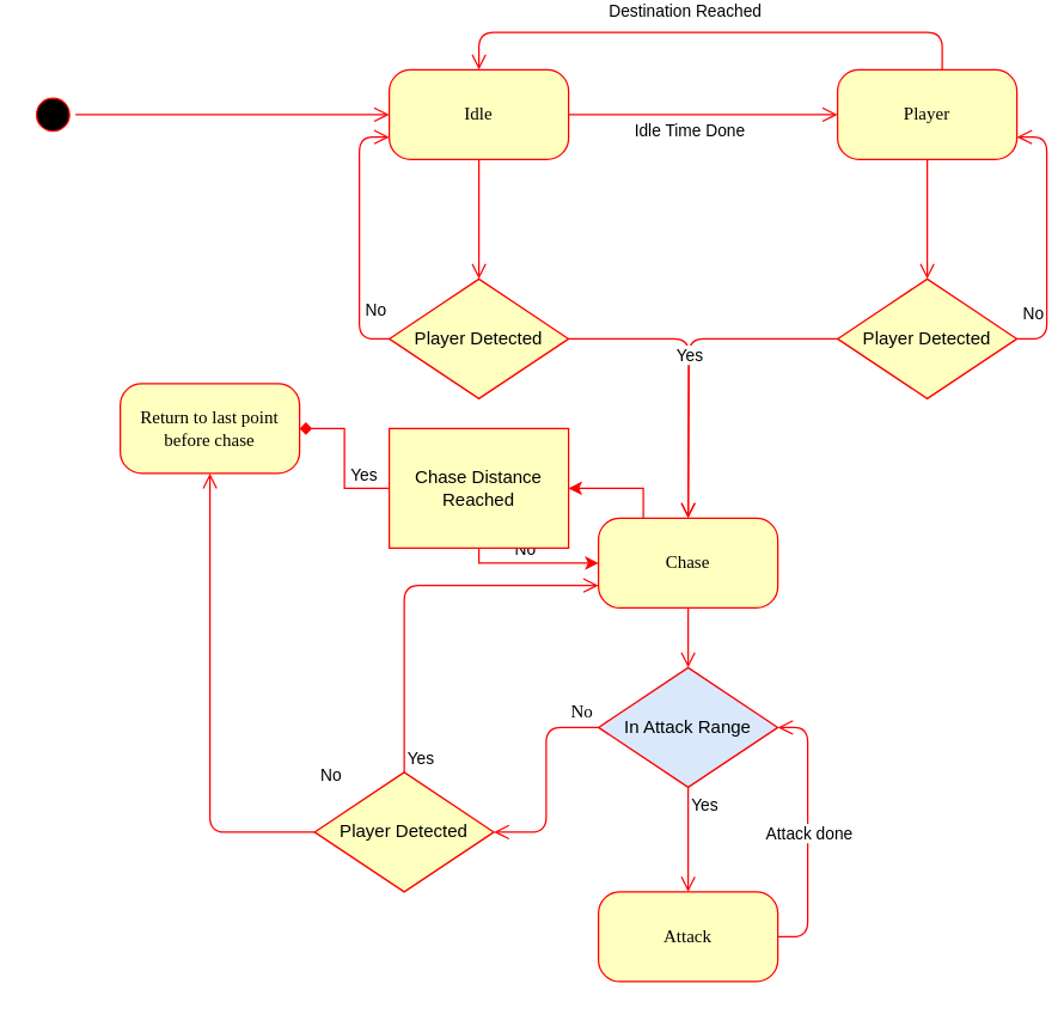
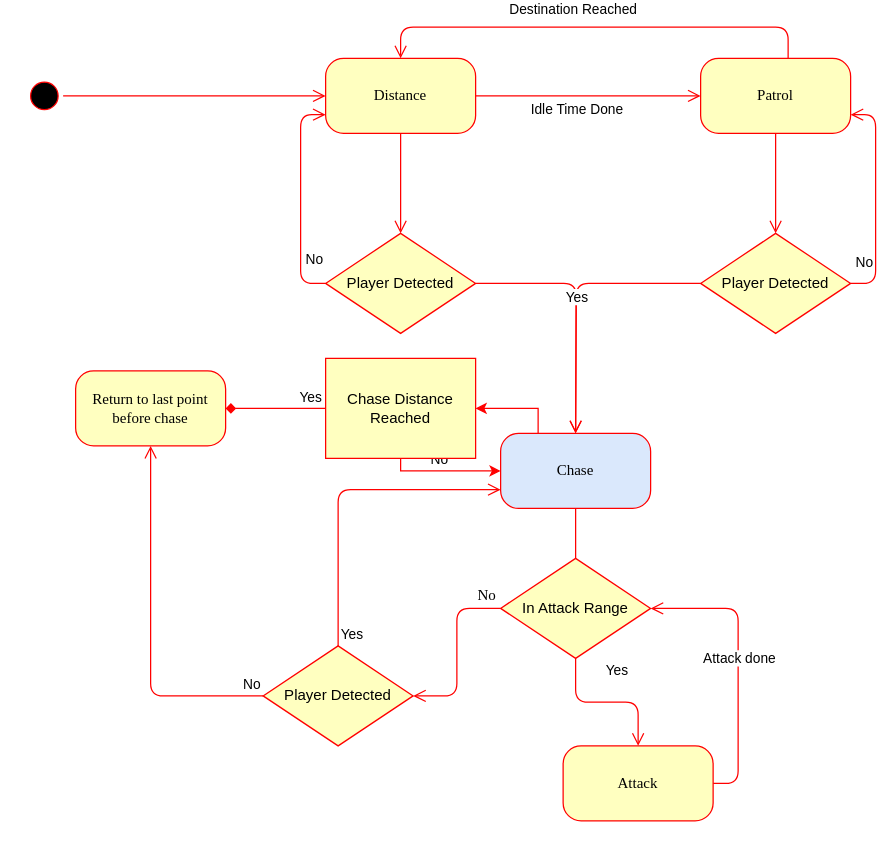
  <mxCell id="0" />
  <mxCell id="1" parent="0" />
  <mxCell id="2" value="" style="ellipse;html=1;shape=startState;fillColor=#000000;strokeColor=#ff0000;rounded=1;shadow=0;comic=0;labelBackgroundColor=none;fontFamily=Verdana;fontSize=12;fontColor=#000000;align=center;direction=south;" parent="1" vertex="1"><mxGeometry y="60" width="30" height="30" as="geometry" x="20" /></mxCell>
  <mxCell id="3" style="edgeStyle=orthogonalEdgeStyle;rounded=1;orthogonalLoop=1;jettySize=auto;html=1;exitX=1;exitY=0.5;exitDx=0;exitDy=0;entryX=0;entryY=0.5;entryDx=0;entryDy=0;strokeColor=#ff0000;align=left;verticalAlign=middle;fontFamily=Verdana;fontSize=12;fontColor=default;labelBackgroundColor=none;endArrow=open;endSize=8;" edge="1" parent="1" source="6" target="14"><mxGeometry relative="1" as="geometry" /></mxCell>
  <mxCell id="4" value="Idle Time Done" style="edgeLabel;html=1;align=center;verticalAlign=middle;resizable=0;points=[];" vertex="1" connectable="0" parent="3"><mxGeometry x="-0.068" y="2" relative="1" as="geometry"><mxPoint x="-4" y="12" as="offset" /></mxGeometry></mxCell>
  <mxCell id="5" style="edgeStyle=orthogonalEdgeStyle;rounded=1;orthogonalLoop=1;jettySize=auto;html=1;exitX=0.5;exitY=1;exitDx=0;exitDy=0;entryX=0.5;entryY=0;entryDx=0;entryDy=0;strokeColor=#ff0000;align=left;verticalAlign=middle;fontFamily=Verdana;fontSize=12;fontColor=default;labelBackgroundColor=none;endArrow=open;endSize=8;" edge="1" parent="1" source="6" target="22"><mxGeometry relative="1" as="geometry" /></mxCell>
- <mxCell id="6" value="Idle" style="rounded=1;whiteSpace=wrap;html=1;arcSize=24;fillColor=#ffffc0;strokeColor=#ff0000;shadow=0;comic=0;labelBackgroundColor=none;fontFamily=Verdana;fontSize=12;fontColor=#000000;align=center;" parent="1" vertex="1"><mxGeometry x="260" y="45" width="120" height="60" as="geometry" /></mxCell>
+ <mxCell id="6" value="Distance" style="rounded=1;whiteSpace=wrap;html=1;arcSize=24;fillColor=#ffffc0;strokeColor=#ff0000;shadow=0;comic=0;labelBackgroundColor=none;fontFamily=Verdana;fontSize=12;fontColor=#000000;align=center;" parent="1" vertex="1"><mxGeometry x="260" y="45" width="120" height="60" as="geometry" /></mxCell>
  <mxCell id="7" style="edgeStyle=orthogonalEdgeStyle;html=1;labelBackgroundColor=none;endArrow=open;endSize=8;strokeColor=#ff0000;fontFamily=Verdana;fontSize=12;align=left;" parent="1" source="2" target="6" edge="1"><mxGeometry relative="1" as="geometry"><Array as="points"><mxPoint x="160" y="75" /><mxPoint x="160" y="75" /></Array></mxGeometry></mxCell>
- <mxCell id="8" style="edgeStyle=orthogonalEdgeStyle;rounded=1;orthogonalLoop=1;jettySize=auto;html=1;exitX=0.5;exitY=1;exitDx=0;exitDy=0;entryX=0.5;entryY=0;entryDx=0;entryDy=0;strokeColor=#ff0000;align=left;verticalAlign=middle;fontFamily=Verdana;fontSize=12;fontColor=default;labelBackgroundColor=none;endArrow=open;endSize=8;" edge="1" parent="1" source="10" target="27"><mxGeometry relative="1" as="geometry" /></mxCell>
+ <mxCell id="8" style="edgeStyle=orthogonalEdgeStyle;rounded=1;orthogonalLoop=1;jettySize=auto;html=1;exitX=0.5;exitY=1;exitDx=0;exitDy=0;entryX=0.5;entryY=0;entryDx=0;entryDy=0;strokeColor=#ff0000;align=left;verticalAlign=middle;fontFamily=Verdana;fontSize=12;fontColor=default;labelBackgroundColor=none;endArrow=none;endSize=8;" edge="1" parent="1" source="10" target="27"><mxGeometry relative="1" as="geometry" /></mxCell>
  <mxCell id="9" style="edgeStyle=orthogonalEdgeStyle;rounded=0;orthogonalLoop=1;jettySize=auto;html=1;exitX=0.25;exitY=0;exitDx=0;exitDy=0;entryX=1;entryY=0.5;entryDx=0;entryDy=0;strokeColor=#ff0000;align=center;verticalAlign=middle;fontFamily=Helvetica;fontSize=12;fontColor=#000000;fillColor=#ffffc0;" edge="1" parent="1" source="10" target="42"><mxGeometry relative="1" as="geometry" /></mxCell>
- <mxCell id="10" value="Chase" style="rounded=1;whiteSpace=wrap;html=1;arcSize=24;fontColor=#000000;fillColor=#ffffc0;strokeColor=#ff0000;shadow=0;comic=0;align=center;verticalAlign=middle;fontFamily=Verdana;fontSize=12;labelBackgroundColor=none;" vertex="1" parent="1"><mxGeometry x="400" y="345" width="120" height="60" as="geometry" /></mxCell>
+ <mxCell id="10" value="Chase" style="rounded=1;whiteSpace=wrap;html=1;arcSize=24;fontColor=#000000;fillColor=#dae8fc;strokeColor=#ff0000;shadow=0;comic=0;align=center;verticalAlign=middle;fontFamily=Verdana;fontSize=12;labelBackgroundColor=none;" vertex="1" parent="1"><mxGeometry x="400" y="345" width="120" height="60" as="geometry" /></mxCell>
  <mxCell id="11" style="edgeStyle=orthogonalEdgeStyle;rounded=1;orthogonalLoop=1;jettySize=auto;html=1;exitX=0.5;exitY=0;exitDx=0;exitDy=0;strokeColor=#ff0000;align=left;verticalAlign=middle;fontFamily=Verdana;fontSize=12;fontColor=default;labelBackgroundColor=none;endArrow=open;endSize=8;entryX=0.5;entryY=0;entryDx=0;entryDy=0;" edge="1" parent="1" target="6"><mxGeometry relative="1" as="geometry"><mxPoint x="630" y="90" as="sourcePoint" /><mxPoint x="330" y="20" as="targetPoint" /><Array as="points"><mxPoint x="630" y="20" /><mxPoint x="320" y="20" /></Array></mxGeometry></mxCell>
  <mxCell id="12" value="Destination Reached" style="edgeLabel;html=1;align=center;verticalAlign=middle;resizable=0;points=[];" vertex="1" connectable="0" parent="11"><mxGeometry x="0.201" relative="1" as="geometry"><mxPoint y="-15" as="offset" /></mxGeometry></mxCell>
  <mxCell id="13" style="edgeStyle=orthogonalEdgeStyle;rounded=1;orthogonalLoop=1;jettySize=auto;html=1;exitX=0.5;exitY=1;exitDx=0;exitDy=0;entryX=0.5;entryY=0;entryDx=0;entryDy=0;strokeColor=#ff0000;align=left;verticalAlign=middle;fontFamily=Verdana;fontSize=12;fontColor=default;labelBackgroundColor=none;endArrow=open;endSize=8;" edge="1" parent="1" source="14" target="37"><mxGeometry relative="1" as="geometry" /></mxCell>
- <mxCell id="14" value="Player" style="rounded=1;whiteSpace=wrap;html=1;arcSize=24;fontColor=#000000;fillColor=#ffffc0;strokeColor=#ff0000;glass=0;shadow=0;comic=0;align=center;verticalAlign=middle;fontFamily=Verdana;fontSize=12;labelBackgroundColor=none;" vertex="1" parent="1"><mxGeometry x="560" y="45" width="120" height="60" as="geometry" /></mxCell>
+ <mxCell id="14" value="Patrol" style="rounded=1;whiteSpace=wrap;html=1;arcSize=24;fontColor=#000000;fillColor=#ffffc0;strokeColor=#ff0000;glass=0;shadow=0;comic=0;align=center;verticalAlign=middle;fontFamily=Verdana;fontSize=12;labelBackgroundColor=none;" vertex="1" parent="1"><mxGeometry x="560" y="45" width="120" height="60" as="geometry" /></mxCell>
  <mxCell id="15" style="edgeStyle=orthogonalEdgeStyle;rounded=1;orthogonalLoop=1;jettySize=auto;html=1;exitX=1;exitY=0.5;exitDx=0;exitDy=0;entryX=1;entryY=0.5;entryDx=0;entryDy=0;strokeColor=#ff0000;align=left;verticalAlign=middle;fontFamily=Verdana;fontSize=12;fontColor=default;labelBackgroundColor=none;endArrow=open;endSize=8;" edge="1" parent="1" source="17" target="27"><mxGeometry relative="1" as="geometry" /></mxCell>
  <mxCell id="16" value="Attack done" style="edgeLabel;html=1;align=center;verticalAlign=middle;resizable=0;points=[];" vertex="1" connectable="0" parent="15"><mxGeometry x="0.237" y="-1" relative="1" as="geometry"><mxPoint x="-1" y="21" as="offset" /></mxGeometry></mxCell>
- <mxCell id="17" value="Attack" style="rounded=1;whiteSpace=wrap;html=1;arcSize=24;fontColor=#000000;fillColor=#ffffc0;strokeColor=#ff0000;shadow=0;comic=0;align=center;verticalAlign=middle;fontFamily=Verdana;fontSize=12;labelBackgroundColor=none;" vertex="1" parent="1"><mxGeometry x="400" y="595" width="120" height="60" as="geometry" /></mxCell>
- <mxCell id="18" value="Return to last point before chase" style="rounded=1;whiteSpace=wrap;html=1;arcSize=24;fontColor=#000000;fillColor=#ffffc0;strokeColor=#ff0000;shadow=0;comic=0;align=center;verticalAlign=middle;fontFamily=Verdana;fontSize=12;labelBackgroundColor=none;" vertex="1" parent="1"><mxGeometry x="80" y="255" width="120" height="60" as="geometry" /></mxCell>
+ <mxCell id="17" value="Attack" style="rounded=1;whiteSpace=wrap;html=1;arcSize=24;fontColor=#000000;fillColor=#ffffc0;strokeColor=#ff0000;shadow=0;comic=0;align=center;verticalAlign=middle;fontFamily=Verdana;fontSize=12;labelBackgroundColor=none;" vertex="1" parent="1"><mxGeometry x="450" y="595" width="120" height="60" as="geometry" /></mxCell>
+ <mxCell id="18" value="Return to last point before chase" style="rounded=1;whiteSpace=wrap;html=1;arcSize=24;fontColor=#000000;fillColor=#ffffc0;strokeColor=#ff0000;shadow=0;comic=0;align=center;verticalAlign=middle;fontFamily=Verdana;fontSize=12;labelBackgroundColor=none;" vertex="1" parent="1"><mxGeometry x="60" y="295" width="120" height="60" as="geometry" /></mxCell>
  <mxCell id="19" style="edgeStyle=orthogonalEdgeStyle;rounded=1;orthogonalLoop=1;jettySize=auto;html=1;exitX=1;exitY=0.5;exitDx=0;exitDy=0;strokeColor=#ff0000;align=left;verticalAlign=middle;fontFamily=Verdana;fontSize=12;fontColor=default;labelBackgroundColor=none;endArrow=open;endSize=8;" edge="1" parent="1" source="22"><mxGeometry relative="1" as="geometry"><mxPoint x="460" y="345" as="targetPoint" /></mxGeometry></mxCell>
  <mxCell id="20" style="edgeStyle=orthogonalEdgeStyle;rounded=1;orthogonalLoop=1;jettySize=auto;html=1;exitX=0;exitY=0.5;exitDx=0;exitDy=0;entryX=0;entryY=0.75;entryDx=0;entryDy=0;strokeColor=#ff0000;align=left;verticalAlign=middle;fontFamily=Verdana;fontSize=12;fontColor=default;labelBackgroundColor=none;endArrow=open;endSize=8;" edge="1" parent="1" source="22" target="6"><mxGeometry relative="1" as="geometry" /></mxCell>
  <mxCell id="21" value="No" style="edgeLabel;html=1;align=center;verticalAlign=middle;resizable=0;points=[];" vertex="1" connectable="0" parent="20"><mxGeometry x="0.025" y="2" relative="1" as="geometry"><mxPoint x="12" y="50" as="offset" /></mxGeometry></mxCell>
  <mxCell id="22" value="Player Detected" style="rhombus;whiteSpace=wrap;html=1;fontColor=#000000;fillColor=#ffffc0;strokeColor=#ff0000;" vertex="1" parent="1"><mxGeometry x="260" y="185" width="120" height="80" as="geometry" /></mxCell>
  <mxCell id="23" style="edgeStyle=orthogonalEdgeStyle;rounded=1;orthogonalLoop=1;jettySize=auto;html=1;exitX=0.5;exitY=1;exitDx=0;exitDy=0;entryX=0.5;entryY=0;entryDx=0;entryDy=0;strokeColor=#ff0000;align=left;verticalAlign=middle;fontFamily=Verdana;fontSize=12;fontColor=default;labelBackgroundColor=none;endArrow=open;endSize=8;" edge="1" parent="1" source="27" target="17"><mxGeometry relative="1" as="geometry" /></mxCell>
  <mxCell id="24" value="Yes" style="edgeLabel;html=1;align=center;verticalAlign=middle;resizable=0;points=[];" vertex="1" connectable="0" parent="23"><mxGeometry x="-0.014" y="2" relative="1" as="geometry"><mxPoint x="8" y="-24" as="offset" /></mxGeometry></mxCell>
  <mxCell id="25" style="edgeStyle=orthogonalEdgeStyle;rounded=1;orthogonalLoop=1;jettySize=auto;html=1;exitX=0;exitY=0.5;exitDx=0;exitDy=0;entryX=1;entryY=0.5;entryDx=0;entryDy=0;strokeColor=#ff0000;align=left;verticalAlign=middle;fontFamily=Verdana;fontSize=12;fontColor=default;labelBackgroundColor=none;endArrow=open;endSize=8;" edge="1" parent="1" source="27" target="32"><mxGeometry relative="1" as="geometry" /></mxCell>
  <mxCell id="26" value="No" style="edgeLabel;html=1;align=left;verticalAlign=middle;resizable=0;points=[];rounded=1;strokeColor=#ff0000;fontFamily=Verdana;fontSize=12;fontColor=default;labelBackgroundColor=none;" vertex="1" connectable="0" parent="25"><mxGeometry x="0.163" y="3" relative="1" as="geometry"><mxPoint x="12" y="-57" as="offset" /></mxGeometry></mxCell>
- <mxCell id="27" value="In Attack Range" style="rhombus;whiteSpace=wrap;html=1;fontColor=#000000;fillColor=#dae8fc;strokeColor=#ff0000;align=center;verticalAlign=middle;fontFamily=Helvetica;fontSize=12;" vertex="1" parent="1"><mxGeometry x="400" y="445" width="120" height="80" as="geometry" /></mxCell>
+ <mxCell id="27" value="In Attack Range" style="rhombus;whiteSpace=wrap;html=1;fontColor=#000000;fillColor=#ffffc0;strokeColor=#ff0000;align=center;verticalAlign=middle;fontFamily=Helvetica;fontSize=12;" vertex="1" parent="1"><mxGeometry x="400" y="445" width="120" height="80" as="geometry" /></mxCell>
  <mxCell id="28" style="edgeStyle=orthogonalEdgeStyle;rounded=1;orthogonalLoop=1;jettySize=auto;html=1;exitX=0.5;exitY=0;exitDx=0;exitDy=0;entryX=0;entryY=0.75;entryDx=0;entryDy=0;strokeColor=#ff0000;align=left;verticalAlign=middle;fontFamily=Verdana;fontSize=12;fontColor=default;labelBackgroundColor=none;endArrow=open;endSize=8;" edge="1" parent="1" source="32" target="10"><mxGeometry relative="1" as="geometry" /></mxCell>
  <mxCell id="29" value="Yes" style="edgeLabel;html=1;align=center;verticalAlign=middle;resizable=0;points=[];" vertex="1" connectable="0" parent="28"><mxGeometry x="0.073" y="2" relative="1" as="geometry"><mxPoint x="-2" y="117" as="offset" /></mxGeometry></mxCell>
  <mxCell id="30" style="edgeStyle=orthogonalEdgeStyle;rounded=1;orthogonalLoop=1;jettySize=auto;html=1;exitX=0;exitY=0.5;exitDx=0;exitDy=0;entryX=0.5;entryY=1;entryDx=0;entryDy=0;strokeColor=#ff0000;align=left;verticalAlign=middle;fontFamily=Verdana;fontSize=12;fontColor=default;labelBackgroundColor=none;endArrow=open;endSize=8;" edge="1" parent="1" source="32" target="18"><mxGeometry relative="1" as="geometry" /></mxCell>
  <mxCell id="31" value="No" style="edgeLabel;html=1;align=center;verticalAlign=middle;resizable=0;points=[];" vertex="1" connectable="0" parent="30"><mxGeometry x="-0.09" y="1" relative="1" as="geometry"><mxPoint x="81" y="32" as="offset" /></mxGeometry></mxCell>
  <mxCell id="32" value="Player Detected" style="rhombus;whiteSpace=wrap;html=1;fontColor=#000000;fillColor=#ffffc0;strokeColor=#ff0000;" vertex="1" parent="1"><mxGeometry x="210" y="515" width="120" height="80" as="geometry" /></mxCell>
  <mxCell id="33" style="edgeStyle=orthogonalEdgeStyle;rounded=1;orthogonalLoop=1;jettySize=auto;html=1;exitX=0;exitY=0.5;exitDx=0;exitDy=0;strokeColor=#ff0000;align=left;verticalAlign=middle;fontFamily=Verdana;fontSize=12;fontColor=default;labelBackgroundColor=none;endArrow=open;endSize=8;" edge="1" parent="1" source="37"><mxGeometry relative="1" as="geometry"><mxPoint x="460" y="345" as="targetPoint" /></mxGeometry></mxCell>
  <mxCell id="34" value="Yes" style="edgeLabel;html=1;align=center;verticalAlign=middle;resizable=0;points=[];" vertex="1" connectable="0" parent="33"><mxGeometry x="-0.721" y="-1" relative="1" as="geometry"><mxPoint x="-69" y="11" as="offset" /></mxGeometry></mxCell>
  <mxCell id="35" style="edgeStyle=orthogonalEdgeStyle;rounded=1;orthogonalLoop=1;jettySize=auto;html=1;exitX=1;exitY=0.5;exitDx=0;exitDy=0;entryX=1;entryY=0.75;entryDx=0;entryDy=0;strokeColor=#ff0000;align=left;verticalAlign=middle;fontFamily=Verdana;fontSize=12;fontColor=default;labelBackgroundColor=none;endArrow=open;endSize=8;" edge="1" parent="1" source="37" target="14"><mxGeometry relative="1" as="geometry" /></mxCell>
  <mxCell id="36" value="No" style="edgeLabel;html=1;align=center;verticalAlign=middle;resizable=0;points=[];" vertex="1" connectable="0" parent="35"><mxGeometry x="-0.566" y="2" relative="1" as="geometry"><mxPoint x="-8" as="offset" /></mxGeometry></mxCell>
  <mxCell id="37" value="Player Detected" style="rhombus;whiteSpace=wrap;html=1;fontColor=#000000;fillColor=#ffffc0;strokeColor=#ff0000;" vertex="1" parent="1"><mxGeometry x="560" y="185" width="120" height="80" as="geometry" /></mxCell>
  <mxCell id="38" style="edgeStyle=orthogonalEdgeStyle;rounded=0;orthogonalLoop=1;jettySize=auto;html=1;exitX=0.5;exitY=1;exitDx=0;exitDy=0;entryX=0;entryY=0.5;entryDx=0;entryDy=0;strokeColor=#ff0000;align=center;verticalAlign=middle;fontFamily=Helvetica;fontSize=12;fontColor=#000000;fillColor=#ffffc0;" edge="1" parent="1" source="42" target="10"><mxGeometry relative="1" as="geometry"><Array as="points"><mxPoint x="320" y="375" /></Array></mxGeometry></mxCell>
  <mxCell id="39" value="No" style="edgeLabel;html=1;align=center;verticalAlign=middle;resizable=0;points=[];" vertex="1" connectable="0" parent="38"><mxGeometry x="-0.806" y="-1" relative="1" as="geometry"><mxPoint x="31" y="-9" as="offset" /></mxGeometry></mxCell>
  <mxCell id="40" style="edgeStyle=orthogonalEdgeStyle;rounded=0;orthogonalLoop=1;jettySize=auto;html=1;exitX=0;exitY=0.5;exitDx=0;exitDy=0;entryX=1;entryY=0.5;entryDx=0;entryDy=0;strokeColor=#ff0000;align=center;verticalAlign=middle;fontFamily=Helvetica;fontSize=12;fontColor=#000000;fillColor=#ffffc0;endArrow=diamond;" edge="1" parent="1" source="42" target="18"><mxGeometry relative="1" as="geometry" /></mxCell>
  <mxCell id="41" value="Yes" style="edgeLabel;html=1;align=center;verticalAlign=middle;resizable=0;points=[];" vertex="1" connectable="0" parent="40"><mxGeometry x="-0.457" relative="1" as="geometry"><mxPoint x="9" y="-10" as="offset" /></mxGeometry></mxCell>
  <mxCell id="42" value="Chase Distance Reached" style="whiteSpace=wrap;html=1;fontColor=#000000;fillColor=#ffffc0;strokeColor=#ff0000;align=center;verticalAlign=middle;fontFamily=Helvetica;fontSize=12;rounded=0;" vertex="1" parent="1"><mxGeometry x="260" y="285" width="120" height="80" as="geometry" /></mxCell>
